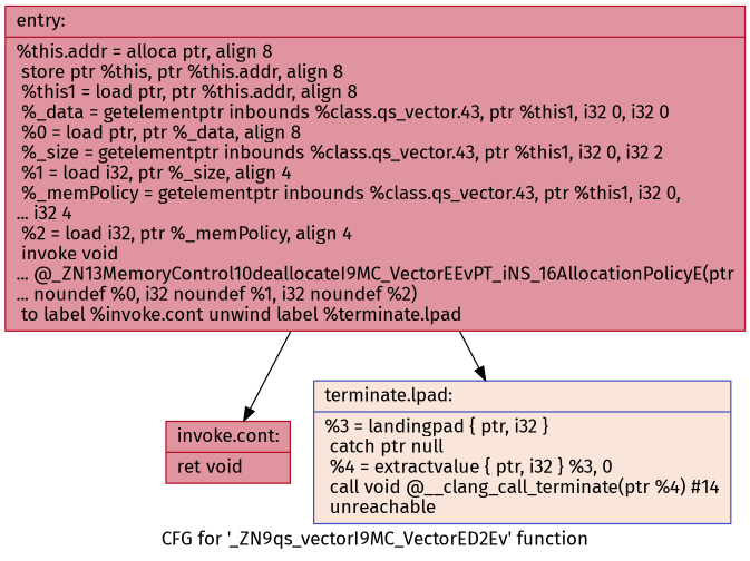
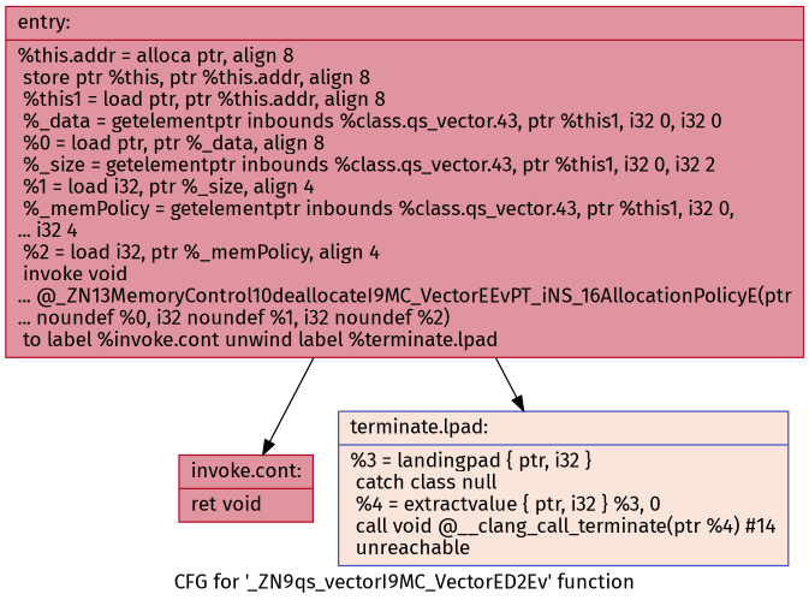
  digraph {
    label="CFG for '_ZN9qs_vectorI9MC_VectorED2Ev' function"
    fontname="Fira Sans"
    node [color="#b70d28ff" fillcolor="#b70d2870" fontname="Fira Sans" shape=record style=filled]
    edge [fontname="Fira Sans"]
    n1 [label="{entry:\l|  %this.addr = alloca ptr, align 8\l  store ptr %this, ptr %this.addr, align 8\l  %this1 = load ptr, ptr %this.addr, align 8\l  %_data = getelementptr inbounds %class.qs_vector.43, ptr %this1, i32 0, i32 0\l  %0 = load ptr, ptr %_data, align 8\l  %_size = getelementptr inbounds %class.qs_vector.43, ptr %this1, i32 0, i32 2\l  %1 = load i32, ptr %_size, align 4\l  %_memPolicy = getelementptr inbounds %class.qs_vector.43, ptr %this1, i32 0,\l... i32 4\l  %2 = load i32, ptr %_memPolicy, align 4\l  invoke void\l... @_ZN13MemoryControl10deallocateI9MC_VectorEEvPT_iNS_16AllocationPolicyE(ptr\l... noundef %0, i32 noundef %1, i32 noundef %2)\l          to label %invoke.cont unwind label %terminate.lpad\l}"]
    n2 [label="{invoke.cont:\l|  ret void\l}"]
-   n3 [color="#3d50c3ff" fillcolor="#f4c5ad70" label="{terminate.lpad:\l|  %3 = landingpad \{ ptr, i32 \}\l          catch ptr null\l  %4 = extractvalue \{ ptr, i32 \} %3, 0\l  call void @__clang_call_terminate(ptr %4) #14\l  unreachable\l}"]
+   n3 [color="#3d50c3ff" fillcolor="#f4c5ad70" label="{terminate.lpad:\l|  %3 = landingpad \{ ptr, i32 \}\l          catch class null\l  %4 = extractvalue \{ ptr, i32 \} %3, 0\l  call void @__clang_call_terminate(ptr %4) #14\l  unreachable\l}"]
    n1 -> n2
    n1 -> n3
  }
